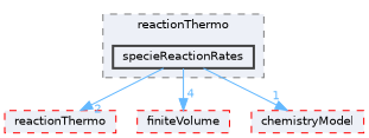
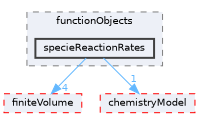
  digraph {
    compound=true
    node [color=red fillcolor="#edf0f7" fontname=Helvetica fontsize=10 shape=box style="filled,dashed"]
    edge [color=steelblue1 fontcolor=steelblue1 fontname=Helvetica fontsize=10 labeldistance=1.5 labelfontname=Helvetica labelfontsize=10]
    n1 [color=grey25 height=0.2 label=specieReactionRates style="filled,bold" width=0.4]
-   n2 [height=0.2 label=reactionThermo width=0.4]
    n3 [height=0.2 label=finiteVolume width=0.4]
    n4 [height=0.2 label=chemistryModel width=0.4]
    subgraph cluster_1 {
      bgcolor="#edf0f7"
      fontname=Helvetica
      fontsize=10
-     label=reactionThermo
+     label=functionObjects
      pencolor=grey50
      style="filled,dashed"
      n1
    }
-   n1 -> n2 [headlabel=2]
    n1 -> n3 [headlabel=4]
    n1 -> n4 [headlabel=1]
  }
